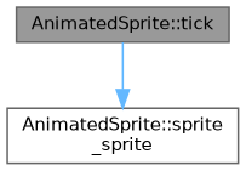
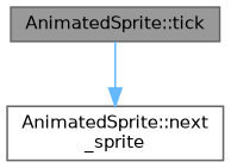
  digraph {
    rankdir=TB
    node [fontname=Helvetica fontsize=10 shape=box style=filled]
    n1 [color=gray40 fillcolor=grey60 fontcolor=black height=0.2 label="AnimatedSprite::tick" width=0.4]
-   n2 [color=grey40 fillcolor=white height=0.2 label="AnimatedSprite::sprite\l_sprite" width=0.4]
+   n2 [color=grey40 fillcolor=white height=0.2 label="AnimatedSprite::next\l_sprite" width=0.4]
    n1 -> n2 [color=steelblue1 fontname=Helvetica fontsize=10 labelfontname=Helvetica labelfontsize=10 style=solid]
  }
